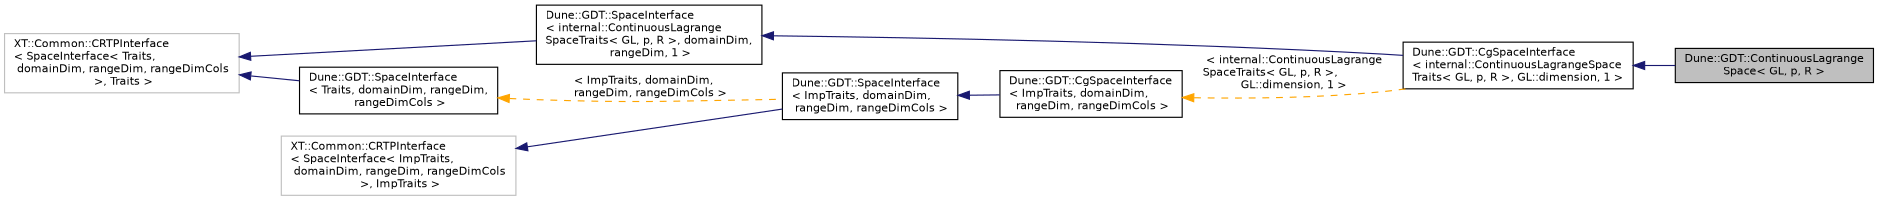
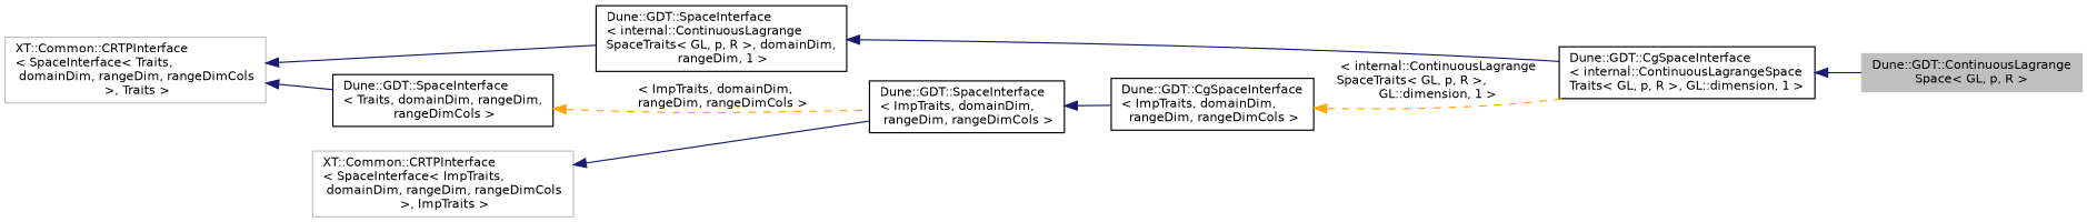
  digraph {
    rankdir=LR
    node [color=black fillcolor=white fontname=Helvetica fontsize=10 shape=record style=filled]
    edge [color=midnightblue dir=back fontname=Helvetica fontsize=10 labelfontname=Helvetica labelfontsize=10 style=solid]
-   n1 [fillcolor=grey75 fontcolor=black height=0.2 label="Dune::GDT::ContinuousLagrange\lSpace\< GL, p, R \>" width=0.4]
+   n1 [color=grey75 fillcolor=grey75 fontcolor=black height=0.2 label="Dune::GDT::ContinuousLagrange\lSpace\< GL, p, R \>" width=0.4]
    n2 [height=0.2 label="Dune::GDT::CgSpaceInterface\l\< internal::ContinuousLagrangeSpace\lTraits\< GL, p, R \>, GL::dimension, 1 \>" width=0.4]
    n3 [height=0.2 label="Dune::GDT::SpaceInterface\l\< internal::ContinuousLagrange\lSpaceTraits\< GL, p, R \>, domainDim,\l rangeDim, 1 \>" width=0.4]
    n4 [color=grey75 height=0.2 label="XT::Common::CRTPInterface\l\< SpaceInterface\< Traits,\l domainDim, rangeDim, rangeDimCols\l \>, Traits \>" width=0.4]
    n5 [height=0.2 label="Dune::GDT::SpaceInterface\l\< Traits, domainDim, rangeDim,\l rangeDimCols \>" width=0.4]
    n6 [height=0.2 label="Dune::GDT::CgSpaceInterface\l\< ImpTraits, domainDim,\l rangeDim, rangeDimCols \>" width=0.4]
    n7 [height=0.2 label="Dune::GDT::SpaceInterface\l\< ImpTraits, domainDim,\l rangeDim, rangeDimCols \>" width=0.4]
    n8 [color=grey75 height=0.2 label="XT::Common::CRTPInterface\l\< SpaceInterface\< ImpTraits,\l domainDim, rangeDim, rangeDimCols\l \>, ImpTraits \>" width=0.4]
    n2 -> n1
    n3 -> n2
    n4 -> n3
    n4 -> n5
    n5 -> n7 [color=orange label=" \< ImpTraits, domainDim,\l rangeDim, rangeDimCols \>" style=dashed]
    n6 -> n2 [color=orange label=" \< internal::ContinuousLagrange\lSpaceTraits\< GL, p, R \>,\l GL::dimension, 1 \>" style=dashed]
    n7 -> n6
    n8 -> n7
  }
